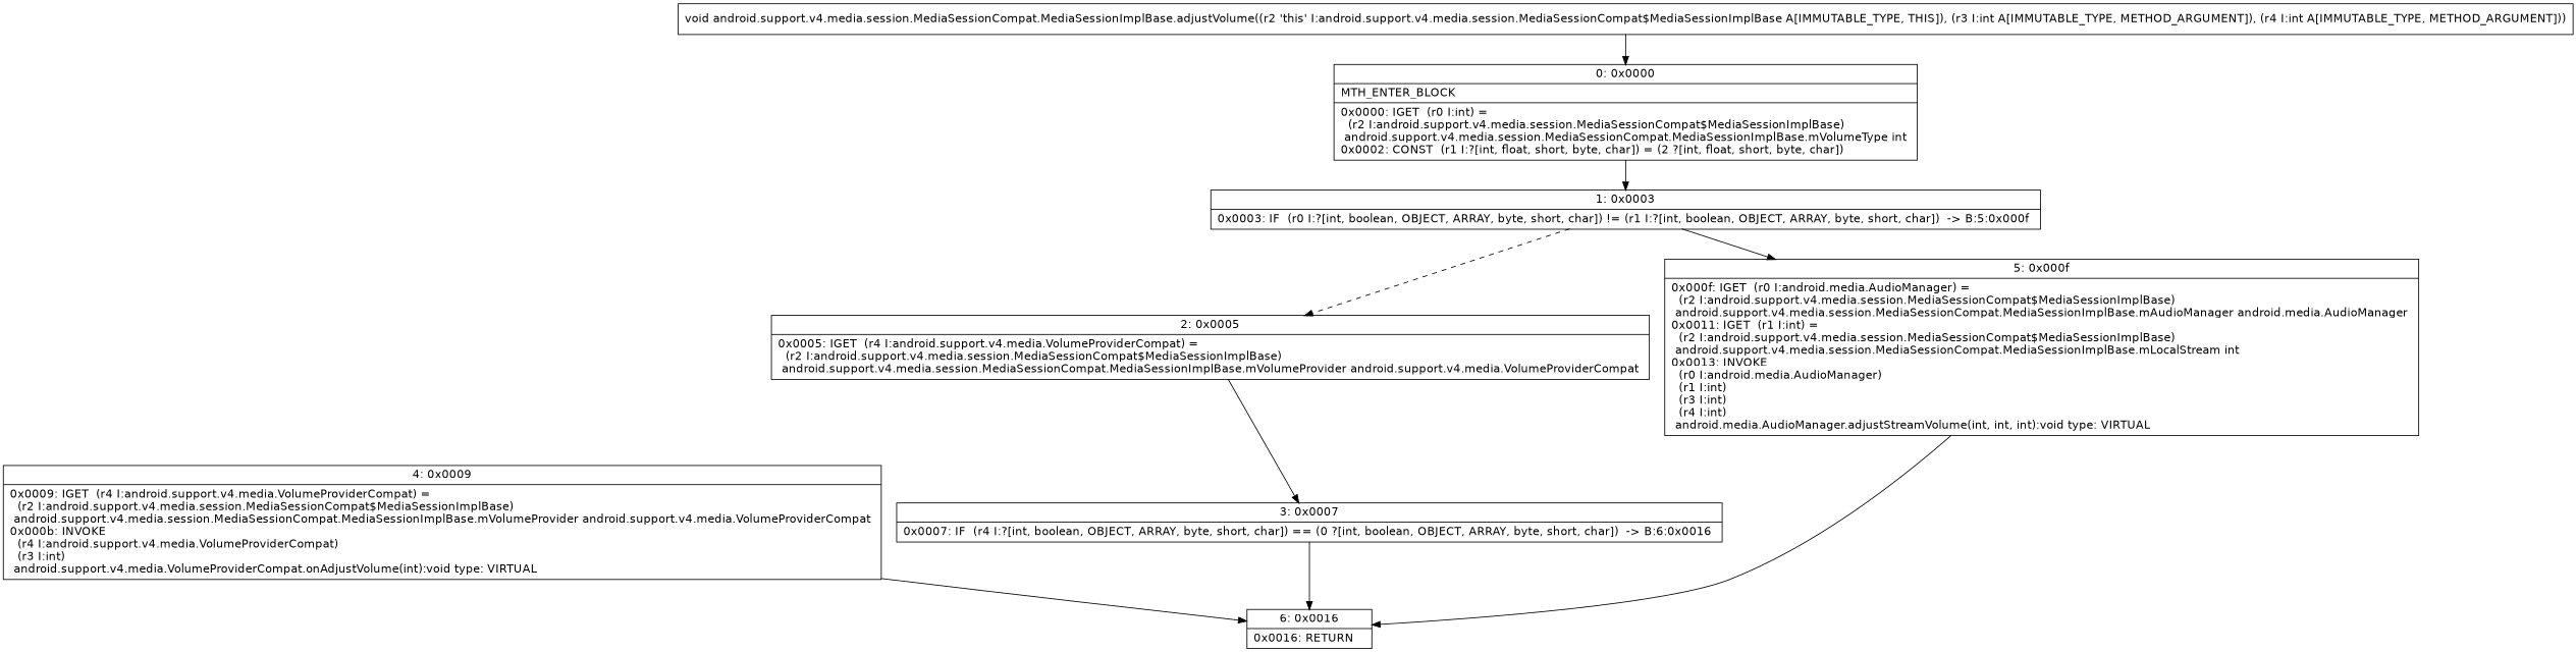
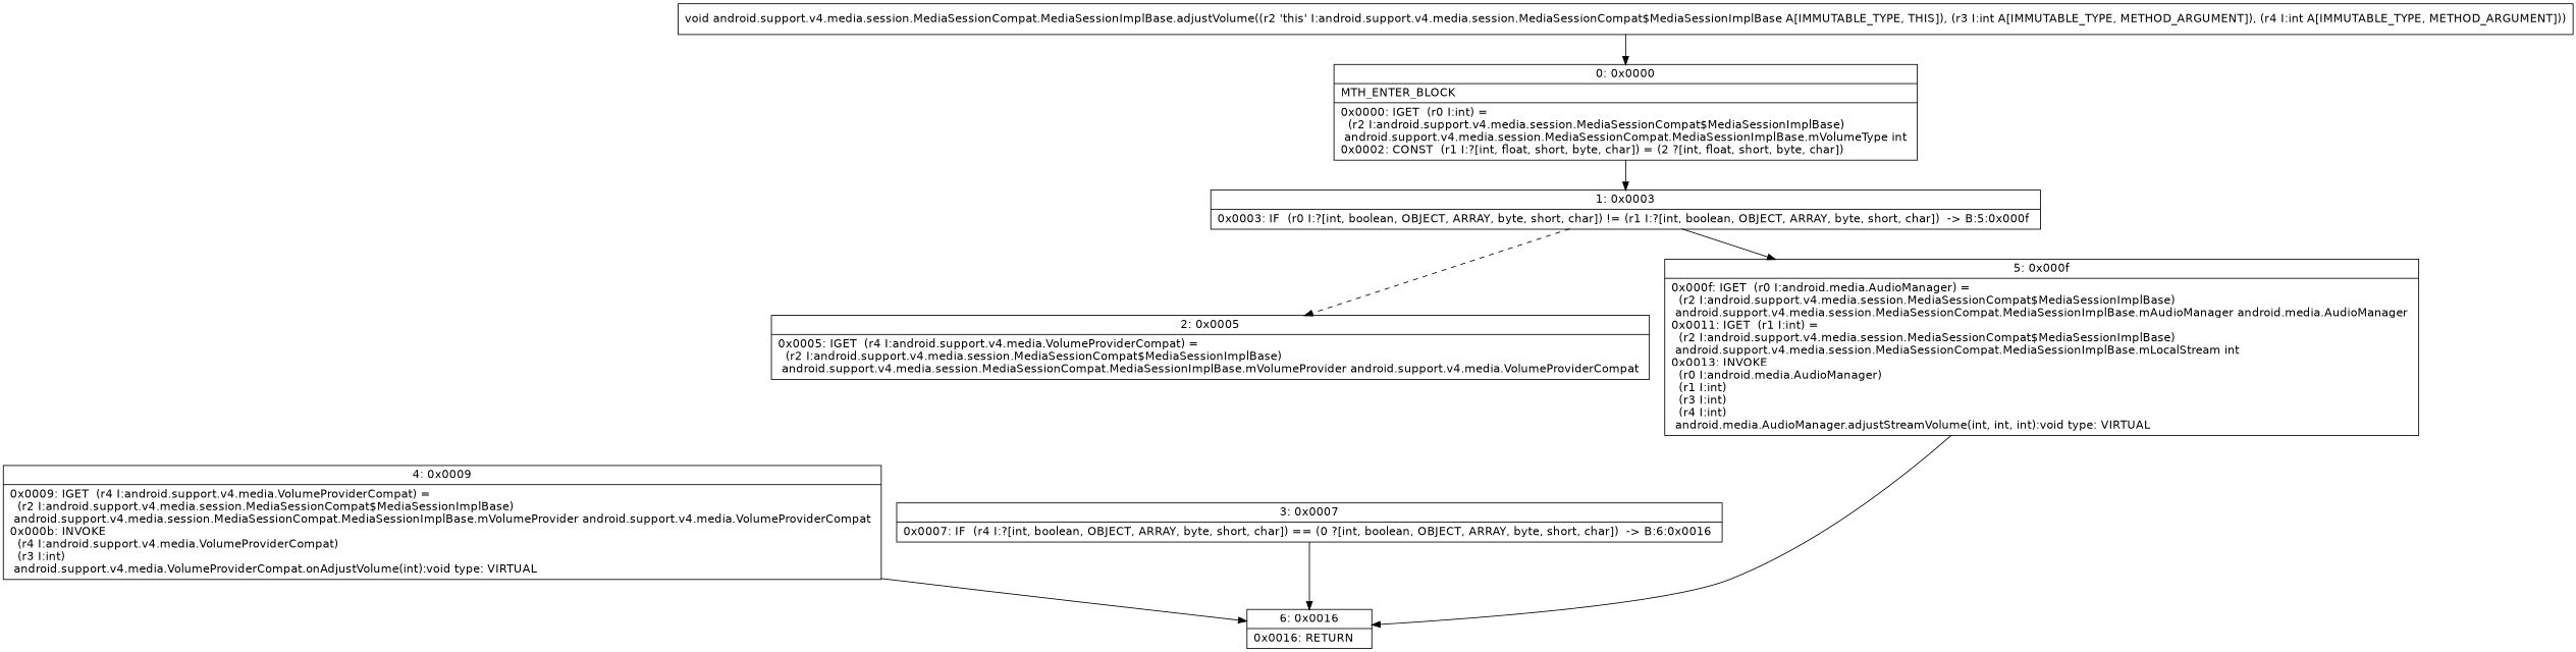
  digraph {
    fontname="DejaVu Sans"
    node [fontname="DejaVu Sans" shape=record]
    edge [fontname="DejaVu Sans"]
    n1 [label="{0\:\ 0x0000|MTH_ENTER_BLOCK\l|0x0000: IGET  (r0 I:int) = \l  (r2 I:android.support.v4.media.session.MediaSessionCompat$MediaSessionImplBase)\l android.support.v4.media.session.MediaSessionCompat.MediaSessionImplBase.mVolumeType int \l0x0002: CONST  (r1 I:?[int, float, short, byte, char]) = (2 ?[int, float, short, byte, char]) \l}"]
    n2 [label="{1\:\ 0x0003|0x0003: IF  (r0 I:?[int, boolean, OBJECT, ARRAY, byte, short, char]) != (r1 I:?[int, boolean, OBJECT, ARRAY, byte, short, char])  \-\> B:5:0x000f \l}"]
    n3 [label="{2\:\ 0x0005|0x0005: IGET  (r4 I:android.support.v4.media.VolumeProviderCompat) = \l  (r2 I:android.support.v4.media.session.MediaSessionCompat$MediaSessionImplBase)\l android.support.v4.media.session.MediaSessionCompat.MediaSessionImplBase.mVolumeProvider android.support.v4.media.VolumeProviderCompat \l}"]
    n4 [label="{5\:\ 0x000f|0x000f: IGET  (r0 I:android.media.AudioManager) = \l  (r2 I:android.support.v4.media.session.MediaSessionCompat$MediaSessionImplBase)\l android.support.v4.media.session.MediaSessionCompat.MediaSessionImplBase.mAudioManager android.media.AudioManager \l0x0011: IGET  (r1 I:int) = \l  (r2 I:android.support.v4.media.session.MediaSessionCompat$MediaSessionImplBase)\l android.support.v4.media.session.MediaSessionCompat.MediaSessionImplBase.mLocalStream int \l0x0013: INVOKE  \l  (r0 I:android.media.AudioManager)\l  (r1 I:int)\l  (r3 I:int)\l  (r4 I:int)\l android.media.AudioManager.adjustStreamVolume(int, int, int):void type: VIRTUAL \l}"]
    n5 [label="{3\:\ 0x0007|0x0007: IF  (r4 I:?[int, boolean, OBJECT, ARRAY, byte, short, char]) == (0 ?[int, boolean, OBJECT, ARRAY, byte, short, char])  \-\> B:6:0x0016 \l}"]
    n6 [label="{6\:\ 0x0016|0x0016: RETURN   \l}"]
    n7 [label="{4\:\ 0x0009|0x0009: IGET  (r4 I:android.support.v4.media.VolumeProviderCompat) = \l  (r2 I:android.support.v4.media.session.MediaSessionCompat$MediaSessionImplBase)\l android.support.v4.media.session.MediaSessionCompat.MediaSessionImplBase.mVolumeProvider android.support.v4.media.VolumeProviderCompat \l0x000b: INVOKE  \l  (r4 I:android.support.v4.media.VolumeProviderCompat)\l  (r3 I:int)\l android.support.v4.media.VolumeProviderCompat.onAdjustVolume(int):void type: VIRTUAL \l}"]
    n8 [label="{void android.support.v4.media.session.MediaSessionCompat.MediaSessionImplBase.adjustVolume((r2 'this' I:android.support.v4.media.session.MediaSessionCompat$MediaSessionImplBase A[IMMUTABLE_TYPE, THIS]), (r3 I:int A[IMMUTABLE_TYPE, METHOD_ARGUMENT]), (r4 I:int A[IMMUTABLE_TYPE, METHOD_ARGUMENT])) }"]
    n1 -> n2
    n2 -> n3 [style=dashed]
    n2 -> n4
-   n3 -> n5
    n4 -> n6
    n5 -> n6
    n7 -> n6
    n8 -> n1
  }
